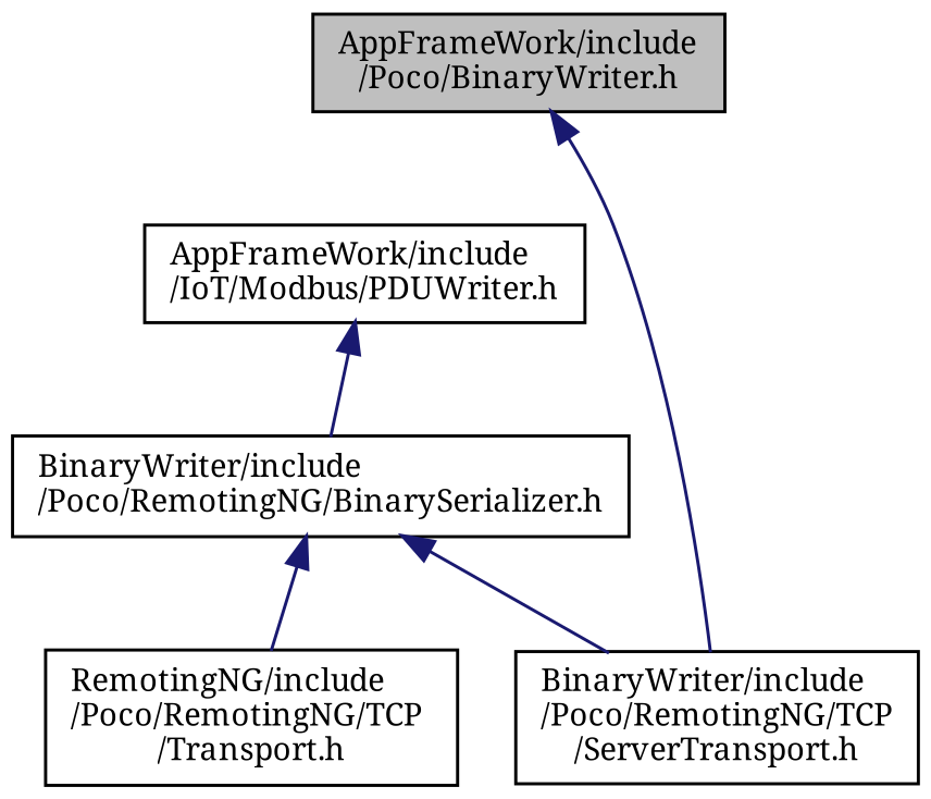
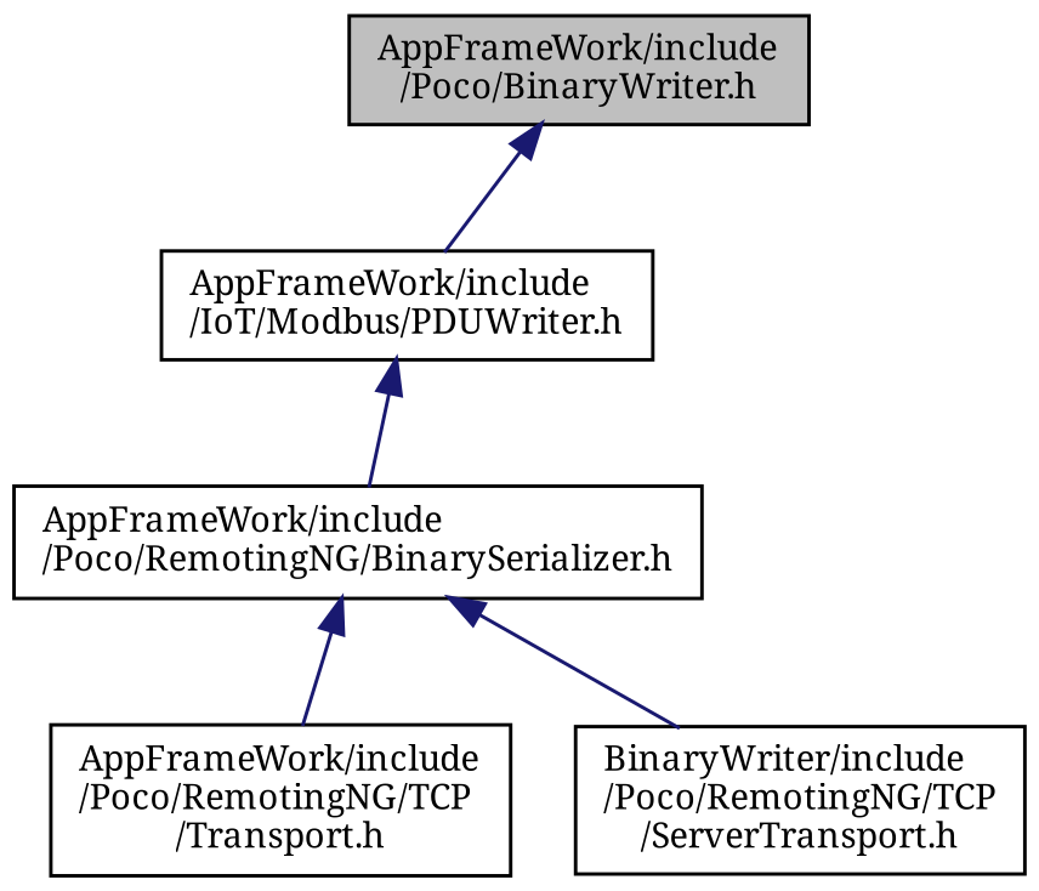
  digraph {
    fontname="Noto Serif"
    node [color=black fillcolor=white fontname="Noto Serif" fontsize=10 shape=record style=filled]
    edge [color=midnightblue dir=back fontname="Noto Serif" fontsize=10 labelfontname=Helvetica labelfontsize=10 style=solid]
    n1 [fillcolor=grey75 fontcolor=black height=0.2 label="AppFrameWork/include\l/Poco/BinaryWriter.h" width=0.4]
    n2 [height=0.2 label="AppFrameWork/include\l/IoT/Modbus/PDUWriter.h" width=0.4]
-   n3 [height=0.2 label="BinaryWriter/include\l/Poco/RemotingNG/BinarySerializer.h" width=0.4]
+   n3 [height=0.2 label="AppFrameWork/include\l/Poco/RemotingNG/BinarySerializer.h" width=0.4]
    n4 [height=0.2 label="BinaryWriter/include\l/Poco/RemotingNG/TCP\l/ServerTransport.h" width=0.4]
-   n5 [height=0.2 label="RemotingNG/include\l/Poco/RemotingNG/TCP\l/Transport.h" width=0.4]
-   n1 -> n4
+   n5 [height=0.2 label="AppFrameWork/include\l/Poco/RemotingNG/TCP\l/Transport.h" width=0.4]
+   n1 -> n2
    n2 -> n3
    n3 -> n4
    n3 -> n5
  }
